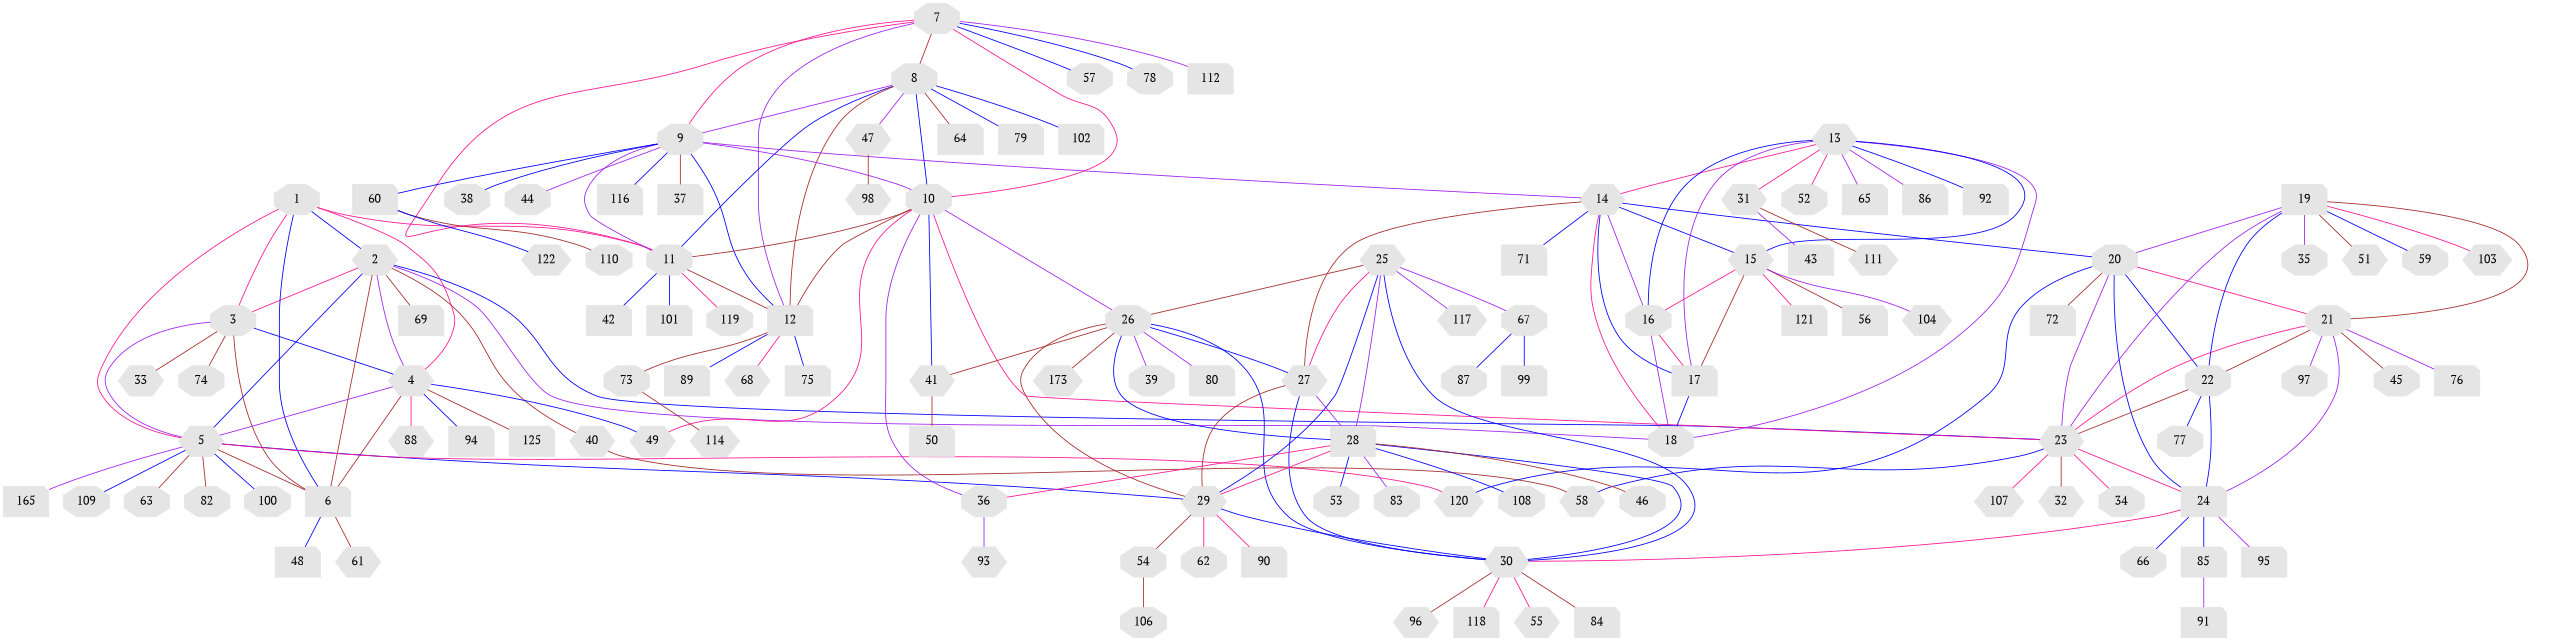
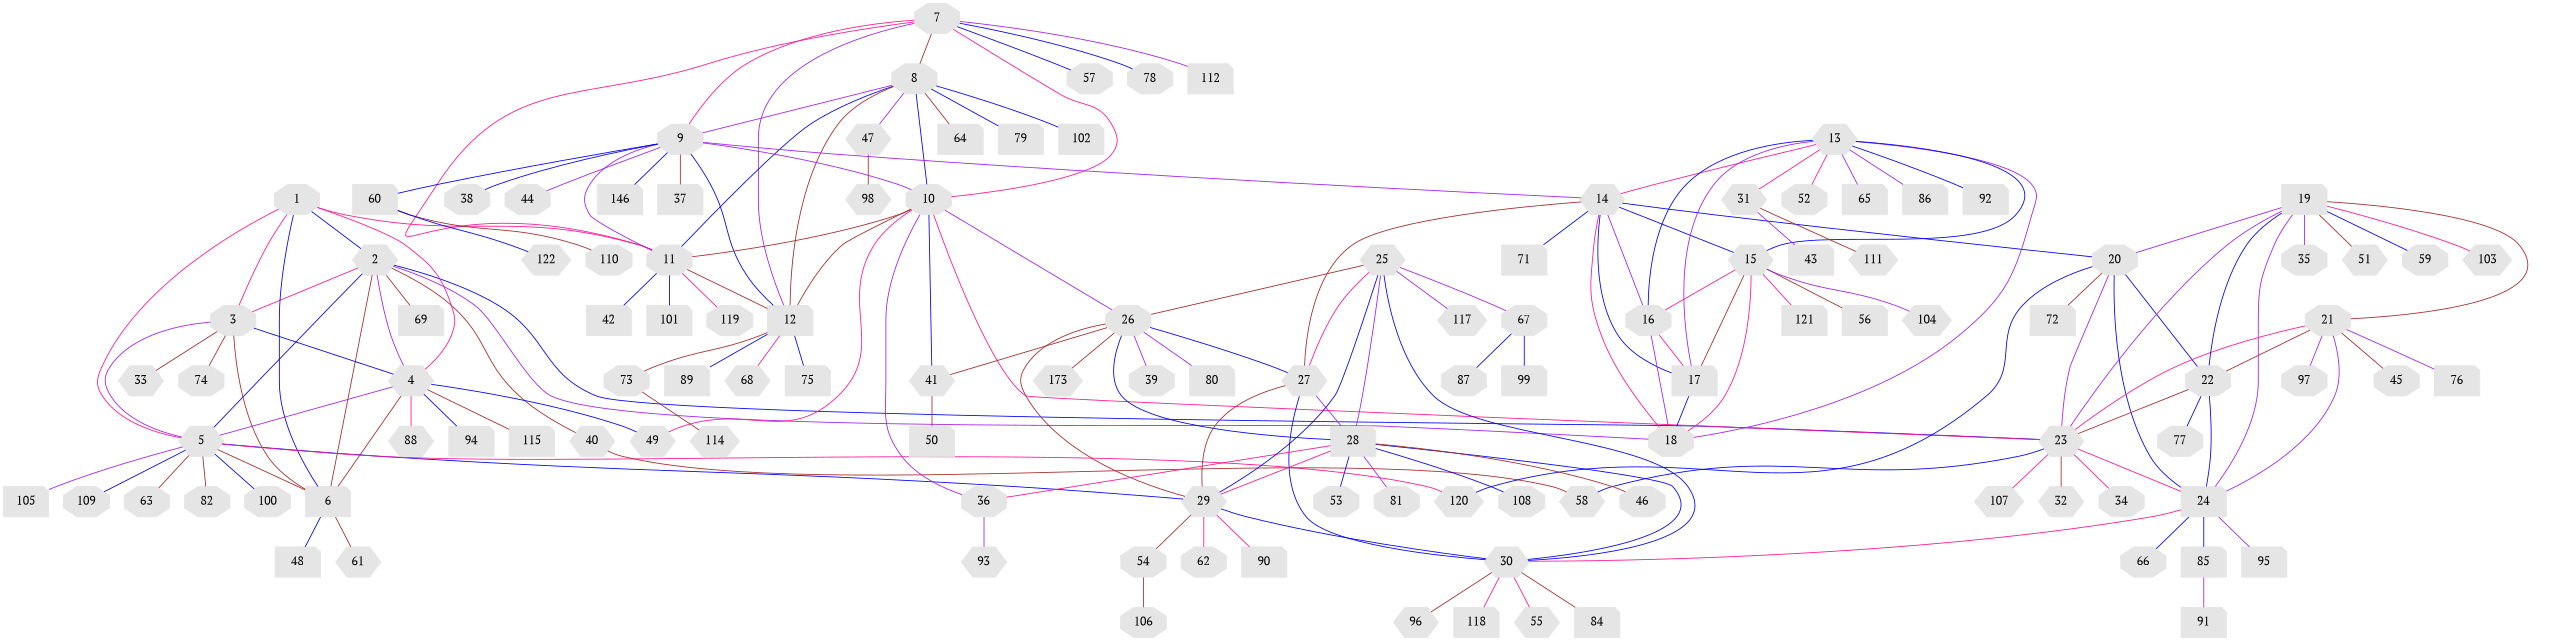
  graph {
    fontname="PT Serif"
    node [color=gray90 fontname="PT Serif" shape=octagon style=filled]
    edge [color=blue fontname="PT Serif"]
    2 [shape=hexagon]
    1
    3
    4 [shape=hexagon]
    5 [shape=hexagon]
    6 [shape=note]
    11
    18
    23 [shape=hexagon]
    40 [shape=hexagon]
    69 [shape=note]
    33 [shape=hexagon]
    74
    49 [shape=hexagon]
    88 [shape=hexagon]
    94 [shape=note]
-   115 [shape=note label=125]
+   115 [shape=note]
    29 [shape=hexagon]
    63
    82
    100
-   105 [shape=note label=165]
+   105 [shape=note]
    109
    120 [shape=hexagon]
    48 [shape=note]
    61 [shape=hexagon]
    12 [shape=note]
    42 [shape=note]
    101 [shape=note]
    119
    24 [shape=note]
    32 [shape=hexagon]
    34
    58 [shape=hexagon]
    107 [shape=hexagon]
    30 [shape=hexagon]
    54
    62
    90 [shape=note]
    7
    8
    9
    10
    57
    78
    112 [shape=note]
    47 [shape=hexagon]
    64 [shape=note]
    79 [shape=note]
    102 [shape=note]
    14 [shape=hexagon]
    37 [shape=note]
    38
    44
    60 [shape=note]
-   116 [shape=note]
+   116 [shape=note label=146]
    26
    36
    41 [shape=hexagon]
    68 [shape=hexagon]
    73
    75 [shape=note]
    89 [shape=note]
    98 [shape=hexagon]
    15 [shape=hexagon]
    16
    17 [shape=note]
    20
    27 [shape=hexagon]
    71 [shape=note]
    110
    122 [shape=hexagon]
    28 [shape=note]
    39
    80 [shape=note]
    n76 [label=173 shape=hexagon]
    93 [shape=hexagon]
    50 [shape=note]
    114 [shape=hexagon]
    13 [shape=hexagon]
    31 [shape=hexagon]
    52
    65 [shape=note]
    86 [shape=note]
    92 [shape=note]
    56 [shape=note]
    104 [shape=hexagon]
    121 [shape=note]
    43 [shape=note]
    111 [shape=hexagon]
    21
    22
    72 [shape=note]
    19 [shape=note]
    35
    51 [shape=hexagon]
    59
    103 [shape=hexagon]
    45
    76 [shape=note]
    97
    77
    66
    85 [shape=note]
    95 [shape=note]
    55 [shape=hexagon]
    84 [shape=note]
    96 [shape=hexagon]
    118 [shape=note]
    91 [shape=note]
    25 [shape=hexagon]
    67
    117 [shape=hexagon]
    46
    53
-   83
+   83 [label=81]
    108
    87
    99 [shape=note]
    106
    2 -- 3 [color=deeppink]
    2 -- 4 [color=purple]
    2 -- 5
    2 -- 6 [color=brown]
    2 -- 18 [color=purple]
    2 -- 23
    2 -- 40 [color=brown]
    2 -- 69 [color=brown]
    1 -- 2
    1 -- 3 [color=deeppink]
    1 -- 4 [color=deeppink]
    1 -- 5 [color=deeppink]
    1 -- 6
    1 -- 11 [color=deeppink]
    3 -- 4
    3 -- 5 [color=purple]
    3 -- 6 [color=brown]
    3 -- 33 [color=brown]
    3 -- 74 [color=brown]
    4 -- 5 [color=purple]
    4 -- 6 [color=brown]
    4 -- 49
    4 -- 88 [color=deeppink]
    4 -- 94
    4 -- 115 [color=brown]
    5 -- 6 [color=brown]
    5 -- 29
    5 -- 63 [color=brown]
    5 -- 82 [color=brown]
    5 -- 100
    5 -- 105 [color=purple]
    5 -- 109
    5 -- 120 [color=deeppink]
    6 -- 48
    6 -- 61 [color=brown]
    11 -- 12 [color=brown]
    11 -- 42
    11 -- 101
    11 -- 119 [color=deeppink]
    23 -- 24 [color=deeppink]
    23 -- 32 [color=brown]
    23 -- 34 [color=deeppink]
    23 -- 58
    23 -- 107 [color=deeppink]
    40 -- 58 [color=brown]
    29 -- 30
    29 -- 54 [color=brown]
    29 -- 62 [color=deeppink]
    29 -- 90 [color=deeppink]
    12 -- 68 [color=deeppink]
    12 -- 73 [color=brown]
    12 -- 75
    12 -- 89
    24 -- 30 [color=deeppink]
    24 -- 66
    24 -- 85
    24 -- 95 [color=purple]
    30 -- 55 [color=deeppink]
    30 -- 84 [color=brown]
    30 -- 96 [color=brown]
    30 -- 118 [color=deeppink]
    54 -- 106 [color=brown]
    7 -- 11 [color=deeppink]
    7 -- 12 [color=purple]
    7 -- 8 [color=brown]
    7 -- 9 [color=deeppink]
    7 -- 10 [color=deeppink]
    7 -- 57
    7 -- 78
    7 -- 112 [color=purple]
    8 -- 11
    8 -- 12 [color=brown]
    8 -- 9 [color=purple]
    8 -- 10
    8 -- 47 [color=purple]
    8 -- 64 [color=brown]
    8 -- 79
    8 -- 102
    9 -- 11 [color=purple]
    9 -- 12
    9 -- 10 [color=purple]
    9 -- 14 [color=purple]
    9 -- 37 [color=brown]
    9 -- 38
    9 -- 44 [color=purple]
    9 -- 60
    9 -- 116
    10 -- 11 [color=brown]
    10 -- 23 [color=deeppink]
    10 -- 49 [color=deeppink]
    10 -- 12 [color=brown]
    10 -- 26 [color=purple]
    10 -- 36 [color=purple]
    10 -- 41
    47 -- 98 [color=brown]
    14 -- 18 [color=deeppink]
    14 -- 15
    14 -- 16 [color=purple]
    14 -- 17
    14 -- 20
    14 -- 27 [color=brown]
    14 -- 71
    60 -- 110 [color=brown]
    60 -- 122
    26 -- 29 [color=brown]
-   26 -- 30
    26 -- 41 [color=brown]
    26 -- 27
    26 -- 28
    26 -- 39 [color=purple]
    26 -- 80 [color=purple]
    26 -- n76 [color=brown]
    36 -- 93 [color=purple]
    41 -- 50 [color=brown]
    73 -- 114 [color=brown]
+   15 -- 18 [color=deeppink]
    15 -- 16 [color=deeppink]
    15 -- 17 [color=brown]
    15 -- 56 [color=brown]
    15 -- 104 [color=purple]
    15 -- 121 [color=deeppink]
    16 -- 18 [color=purple]
    16 -- 17 [color=deeppink]
    17 -- 18
    20 -- 23 [color=purple]
    20 -- 120
    20 -- 24
-   20 -- 21 [color=deeppink]
    20 -- 22
    20 -- 72 [color=brown]
    27 -- 29 [color=brown]
    27 -- 30
    27 -- 28 [color=purple]
    28 -- 29 [color=deeppink]
    28 -- 30
    28 -- 36 [color=deeppink]
    28 -- 46 [color=brown]
    28 -- 53
    28 -- 83 [color=purple]
    28 -- 108
    13 -- 18 [color=purple]
    13 -- 14 [color=deeppink]
    13 -- 15
    13 -- 16
    13 -- 17 [color=purple]
    13 -- 31 [color=deeppink]
    13 -- 52 [color=deeppink]
    13 -- 65 [color=purple]
    13 -- 86 [color=purple]
    13 -- 92
    31 -- 43 [color=purple]
    31 -- 111 [color=brown]
    21 -- 23 [color=deeppink]
    21 -- 24 [color=purple]
    21 -- 22 [color=brown]
    21 -- 45 [color=brown]
    21 -- 76 [color=purple]
    21 -- 97 [color=purple]
    22 -- 23 [color=brown]
    22 -- 24
    22 -- 77
    19 -- 23 [color=purple]
+   19 -- 24 [color=purple]
    19 -- 20 [color=purple]
    19 -- 21 [color=brown]
    19 -- 22
    19 -- 35 [color=purple]
    19 -- 51 [color=brown]
    19 -- 59
    19 -- 103 [color=deeppink]
    85 -- 91 [color=purple]
    25 -- 29
    25 -- 30
    25 -- 26 [color=brown]
    25 -- 27 [color=deeppink]
    25 -- 28 [color=purple]
    25 -- 67 [color=purple]
    25 -- 117 [color=purple]
    67 -- 87
    67 -- 99
  }
